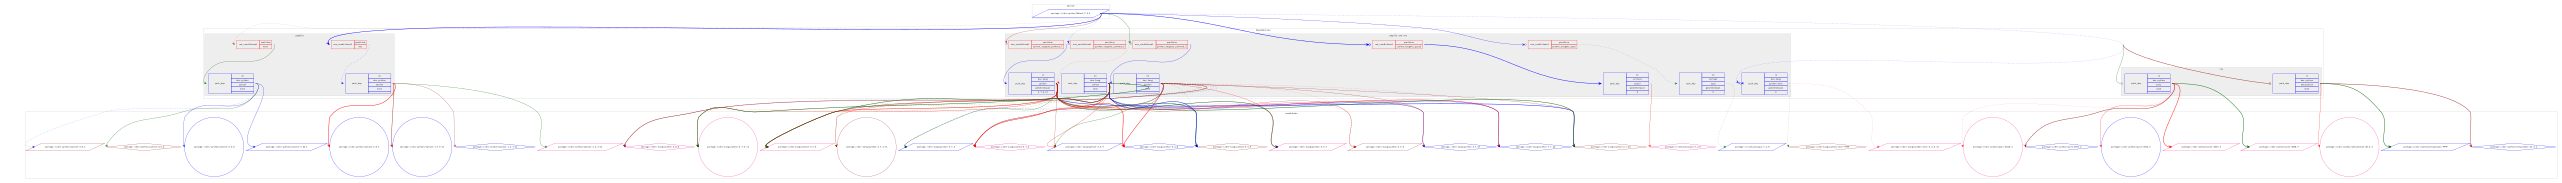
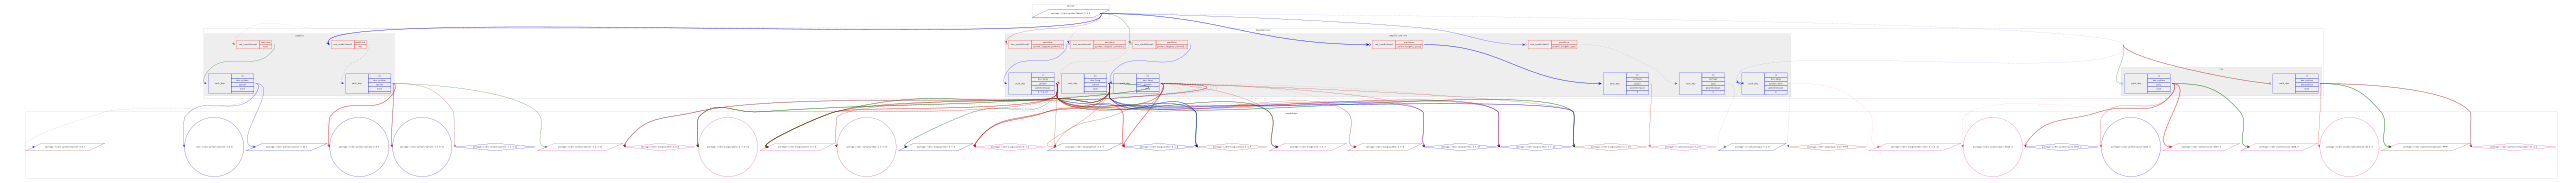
  digraph {
    compound=true
    concentrate=true
    fontname="IBM Plex Mono"
    fontsize=10
    newrank=true
    rankdir=TB
    ranksep=1.5
    node [color=blue fontname="IBM Plex Mono" fontsize=10 shape=none]
    edge [arrowhead=vee color=darkgreen fontname="IBM Plex Mono" headport=w style=solid tailport=e weight=100]
    n1 [label="portage://dev-python/Babel-2.5.3" shape=parallelogram width=4]
    n2 [label=<<TABLE BORDER="0" CELLBORDER="1" CELLSPACING="0" CELLPADDING="4" WIDTH="220"><TR><TD ROWSPAN="6" CELLPADDING="30">pack_dep</TD></TR><TR><TD WIDTH="110">no</TD></TR><TR><TD>dev-python</TD></TR><TR><TD>sphinx</TD></TR><TR><TD>none</TD></TR><TR><TD></TD></TR></TABLE>>]
    n3 [color=red label=<<TABLE BORDER="0" CELLBORDER="1" CELLSPACING="0" CELLPADDING="4"><TR><TD ROWSPAN="3" CELLPADDING="10">use_conditional</TD></TR><TR><TD>positive</TD></TR><TR><TD>doc</TD></TR></TABLE>>]
    n4 [label=<<TABLE BORDER="0" CELLBORDER="1" CELLSPACING="0" CELLPADDING="4" WIDTH="220"><TR><TD ROWSPAN="6" CELLPADDING="30">pack_dep</TD></TR><TR><TD WIDTH="110">no</TD></TR><TR><TD>dev-python</TD></TR><TR><TD>pytest</TD></TR><TR><TD>none</TD></TR><TR><TD></TD></TR></TABLE>>]
    n5 [color=red label=<<TABLE BORDER="0" CELLBORDER="1" CELLSPACING="0" CELLPADDING="4"><TR><TD ROWSPAN="3" CELLPADDING="10">use_conditional</TD></TR><TR><TD>positive</TD></TR><TR><TD>test</TD></TR></TABLE>>]
    n6 [label=<<TABLE BORDER="0" CELLBORDER="1" CELLSPACING="0" CELLPADDING="4" WIDTH="220"><TR><TD ROWSPAN="6" CELLPADDING="30">pack_dep</TD></TR><TR><TD WIDTH="110">no</TD></TR><TR><TD>virtual</TD></TR><TR><TD>pypy</TD></TR><TR><TD>greaterequal</TD></TR><TR><TD>5</TD></TR></TABLE>>]
    n7 [color=red label=<<TABLE BORDER="0" CELLBORDER="1" CELLSPACING="0" CELLPADDING="4"><TR><TD ROWSPAN="3" CELLPADDING="10">use_conditional</TD></TR><TR><TD>positive</TD></TR><TR><TD>python_targets_pypy</TD></TR></TABLE>>]
    n8 [label=<<TABLE BORDER="0" CELLBORDER="1" CELLSPACING="0" CELLPADDING="4" WIDTH="220"><TR><TD ROWSPAN="6" CELLPADDING="30">pack_dep</TD></TR><TR><TD WIDTH="110">no</TD></TR><TR><TD>virtual</TD></TR><TR><TD>pypy3</TD></TR><TR><TD>greaterequal</TD></TR><TR><TD>5</TD></TR></TABLE>>]
    n9 [color=red label=<<TABLE BORDER="0" CELLBORDER="1" CELLSPACING="0" CELLPADDING="4"><TR><TD ROWSPAN="3" CELLPADDING="10">use_conditional</TD></TR><TR><TD>positive</TD></TR><TR><TD>python_targets_pypy3</TD></TR></TABLE>>]
    n10 [label=<<TABLE BORDER="0" CELLBORDER="1" CELLSPACING="0" CELLPADDING="4" WIDTH="220"><TR><TD ROWSPAN="6" CELLPADDING="30">pack_dep</TD></TR><TR><TD WIDTH="110">no</TD></TR><TR><TD>dev-lang</TD></TR><TR><TD>python</TD></TR><TR><TD>greaterequal</TD></TR><TR><TD>2.7.5-r2</TD></TR></TABLE>>]
    n11 [color=red label=<<TABLE BORDER="0" CELLBORDER="1" CELLSPACING="0" CELLPADDING="4"><TR><TD ROWSPAN="3" CELLPADDING="10">use_conditional</TD></TR><TR><TD>positive</TD></TR><TR><TD>python_targets_python2_7</TD></TR></TABLE>>]
    n12 [label=<<TABLE BORDER="0" CELLBORDER="1" CELLSPACING="0" CELLPADDING="4" WIDTH="220"><TR><TD ROWSPAN="6" CELLPADDING="30">pack_dep</TD></TR><TR><TD WIDTH="110">no</TD></TR><TR><TD>dev-lang</TD></TR><TR><TD>python</TD></TR><TR><TD>none</TD></TR><TR><TD></TD></TR></TABLE>>]
    n13 [color=red label=<<TABLE BORDER="0" CELLBORDER="1" CELLSPACING="0" CELLPADDING="4"><TR><TD ROWSPAN="3" CELLPADDING="10">use_conditional</TD></TR><TR><TD>positive</TD></TR><TR><TD>python_targets_python3_5</TD></TR></TABLE>>]
    n14 [label=<<TABLE BORDER="0" CELLBORDER="1" CELLSPACING="0" CELLPADDING="4" WIDTH="220"><TR><TD ROWSPAN="6" CELLPADDING="30">pack_dep</TD></TR><TR><TD WIDTH="110">no</TD></TR><TR><TD>dev-lang</TD></TR><TR><TD>python</TD></TR><TR><TD>none</TD></TR><TR><TD></TD></TR></TABLE>>]
    n15 [color=red label=<<TABLE BORDER="0" CELLBORDER="1" CELLSPACING="0" CELLPADDING="4"><TR><TD ROWSPAN="3" CELLPADDING="10">use_conditional</TD></TR><TR><TD>positive</TD></TR><TR><TD>python_targets_python3_6</TD></TR></TABLE>>]
    n16 [label=<<TABLE BORDER="0" CELLBORDER="1" CELLSPACING="0" CELLPADDING="4" WIDTH="220"><TR><TD ROWSPAN="6" CELLPADDING="30">pack_dep</TD></TR><TR><TD WIDTH="110">no</TD></TR><TR><TD>dev-lang</TD></TR><TR><TD>python-exec</TD></TR><TR><TD>greaterequal</TD></TR><TR><TD>2</TD></TR></TABLE>>]
    n17 [label=<<TABLE BORDER="0" CELLBORDER="1" CELLSPACING="0" CELLPADDING="4" WIDTH="220"><TR><TD ROWSPAN="6" CELLPADDING="30">pack_dep</TD></TR><TR><TD WIDTH="110">no</TD></TR><TR><TD>dev-python</TD></TR><TR><TD>pytz</TD></TR><TR><TD>none</TD></TR><TR><TD></TD></TR></TABLE>>]
    n18 [label=<<TABLE BORDER="0" CELLBORDER="1" CELLSPACING="0" CELLPADDING="4" WIDTH="220"><TR><TD ROWSPAN="6" CELLPADDING="30">pack_dep</TD></TR><TR><TD WIDTH="110">no</TD></TR><TR><TD>dev-python</TD></TR><TR><TD>setuptools</TD></TR><TR><TD>none</TD></TR><TR><TD></TD></TR></TABLE>>]
    n19 [color=deeppink label="portage://dev-python/sphinx-1.2.2-r1" shape=parallelogram width=4]
    n20 [label="portage://dev-python/sphinx-1.2.3-r1" shape=diamond width=4]
    n21 [label="portage://dev-python/sphinx-1.7.5-r1" shape=circle width=4]
    n22 [label="portage://dev-python/sphinx-2.0.1" shape=circle width=4]
    n23 [label="portage://dev-python/pytest-3.10.1" shape=parallelogram width=4]
-   n24 [label="portage://dev-python/pytest-4.5.0" shape=circle width=4]
-   n25 [color=brown label="portage://dev-python/pytest-4.6.6" shape=diamond width=4]
+   n24 [label="pytz://dev-python/pytest-4.5.0" shape=circle width=4]
    n26 [color=brown label="portage://dev-python/pytest-5.0.1" shape=parallelogram width=4]
    n27 [label="portage://virtual/pypy-7.2.0" shape=parallelogram width=4]
    n28 [color=deeppink label="portage://virtual/pypy3-7.2.0" shape=diamond width=4]
    n29 [color=brown label="portage://dev-lang/python-2.7.15" shape=diamond width=4]
    n30 [label="portage://dev-lang/python-7.7.16" shape=diamond width=4]
    n31 [label="portage://dev-lang/python-2.7.17" shape=diamond width=4]
    n32 [color=brown label="portage://dev-lang/python-3.5.5" shape=parallelogram width=4]
-   n33 [color=deeppink label="portage://dev-lang/python-3.5.7" shape=parallelogram width=4]
+   n33 [color=deeppink label="portage://dev-lang/none-3.5.7" shape=parallelogram width=4]
    n34 [color=brown label="portage://dev-lang/python-3.5.9" shape=diamond width=4]
    n35 [label="portage://dev-lang/python-3.6.8" shape=diamond width=4]
    n36 [label="portage://dev-lang/python-3.6.9" shape=parallelogram width=4]
    n37 [color=deeppink label="portage://dev-lang/python-3.7.2" shape=diamond width=4]
    n38 [label="portage://dev-lang/python-3.7.3" shape=parallelogram width=4]
    n39 [color=brown label="portage://dev-lang/python-3.7.4-r1" shape=circle width=4]
    n40 [color=deeppink label="portage://dev-lang/python-3.7.5" shape=parallelogram width=4]
    n41 [color=deeppink label="portage://dev-lang/python-3.7.5-r1" shape=circle width=4]
    n42 [color=deeppink label="portage://dev-lang/python-3.8.0" shape=diamond width=4]
    n43 [color=deeppink label="portage://dev-lang/python-exec-2.4.6-r1" shape=parallelogram width=4]
-   n44 [color=brown label="portage://dev-lang/python-exec-9999" shape=diamond width=4]
+   n44 [color=brown label="portage://dev-lang/pypy-exec-9999" shape=diamond width=4]
    n45 [label="portage://dev-python/pytz-2016.3" shape=circle width=4]
    n46 [label="portage://dev-python/pytz-2017.2" shape=diamond width=4]
    n47 [color=deeppink label="portage://dev-python/pytz-2018.4" shape=circle width=4]
    n48 [color=deeppink label="portage://dev-python/pytz-2038.9" shape=parallelogram width=4]
    n49 [color=deeppink label="portage://dev-python/pytz-2019.3" shape=parallelogram width=4]
    n50 [color=deeppink label="portage://dev-python/setuptools-40.6.3" shape=circle width=4]
-   n51 [label="portage://dev-python/setuptools-41.5.1" shape=diamond width=4]
-   n52 [label="portage://dev-python/setuptools-9999" shape=parallelogram width=4]
+   n51 [color=deeppink label="portage://dev-python/setuptools-41.5.1" shape=diamond width=4]
+   n52 [color=brown label="portage://dev-python/setuptools-9999" shape=parallelogram width=4]
    subgraph cluster_1 {
      color=gray
      label=<<i>ebuild</i>>
      rank=same
      n1
    }
    subgraph cluster_2 {
      color=gray
      label=<<i>dependencies</i>>
      subgraph cluster_3 {
        color=gray
        fillcolor="#eeeeee"
        label=<<i>compile</i>>
        style=filled
        subgraph sub_4 {
          color=gray
          fillcolor="#eeeeee"
          label=<<i>compile</i>>
          style=filled
          n3
          subgraph sub_5 {
            color=gray
            fillcolor="#eeeeee"
            label=<<i>compile</i>>
            style=filled
            n2
          }
        }
        subgraph sub_6 {
          color=gray
          fillcolor="#eeeeee"
          label=<<i>compile</i>>
          style=filled
          n5
          subgraph sub_7 {
            color=gray
            fillcolor="#eeeeee"
            label=<<i>compile</i>>
            style=filled
            n4
          }
        }
      }
      subgraph cluster_8 {
        color=gray
        fillcolor="#eeeeee"
        label=<<i>compile and run</i>>
        style=filled
        subgraph sub_9 {
          color=gray
          fillcolor="#eeeeee"
          label=<<i>compile and run</i>>
          style=filled
          n7
          subgraph sub_10 {
            color=gray
            fillcolor="#eeeeee"
            label=<<i>compile and run</i>>
            style=filled
            n6
          }
        }
        subgraph sub_11 {
          color=gray
          fillcolor="#eeeeee"
          label=<<i>compile and run</i>>
          style=filled
          n9
          subgraph sub_12 {
            color=gray
            fillcolor="#eeeeee"
            label=<<i>compile and run</i>>
            style=filled
            n8
          }
        }
        subgraph sub_13 {
          color=gray
          fillcolor="#eeeeee"
          label=<<i>compile and run</i>>
          style=filled
          n11
          subgraph sub_14 {
            color=gray
            fillcolor="#eeeeee"
            label=<<i>compile and run</i>>
            style=filled
            n10
          }
        }
        subgraph sub_15 {
          color=gray
          fillcolor="#eeeeee"
          label=<<i>compile and run</i>>
          style=filled
          n13
          subgraph sub_16 {
            color=gray
            fillcolor="#eeeeee"
            label=<<i>compile and run</i>>
            style=filled
            n12
          }
        }
        subgraph sub_17 {
          color=gray
          fillcolor="#eeeeee"
          label=<<i>compile and run</i>>
          style=filled
          n15
          subgraph sub_18 {
            color=gray
            fillcolor="#eeeeee"
            label=<<i>compile and run</i>>
            style=filled
            n14
          }
        }
        subgraph sub_19 {
          color=gray
          fillcolor="#eeeeee"
          label=<<i>compile and run</i>>
          style=filled
          n16
        }
      }
      subgraph cluster_20 {
        color=gray
        fillcolor="#eeeeee"
        label=<<i>run</i>>
        style=filled
        subgraph sub_21 {
          color=gray
          fillcolor="#eeeeee"
          label=<<i>run</i>>
          style=filled
          n17
        }
        subgraph sub_22 {
          color=gray
          fillcolor="#eeeeee"
          label=<<i>run</i>>
          style=filled
          n18
        }
      }
    }
    subgraph cluster_23 {
      color=gray
      label=<<i>candidates</i>>
      rank=same
      subgraph sub_24 {
        color=black
        label=<<i>candidates</i>>
        nodesep=1
        rank=same
        n19
        n20
        n21
        n22
      }
      subgraph sub_25 {
        color=black
        label=<<i>candidates</i>>
        nodesep=1
        rank=same
        n23
        n24
-       n25
        n26
      }
      subgraph sub_26 {
        color=black
        label=<<i>candidates</i>>
        nodesep=1
        rank=same
        n27
      }
      subgraph sub_27 {
        color=black
        label=<<i>candidates</i>>
        nodesep=1
        rank=same
        n28
      }
      subgraph sub_28 {
        color=black
        label=<<i>candidates</i>>
        nodesep=1
        rank=same
        n29
        n30
        n31
        n32
        n33
        n34
        n35
        n36
        n37
        n38
        n39
        n40
        n41
        n42
      }
      subgraph sub_29 {
        color=black
        label=<<i>candidates</i>>
        nodesep=1
        rank=same
        n29
        n30
        n31
        n32
        n33
        n34
        n35
        n36
        n37
        n38
        n39
        n40
        n41
        n42
      }
      subgraph sub_30 {
        color=black
        label=<<i>candidates</i>>
        nodesep=1
        rank=same
        n29
        n30
        n31
        n32
        n33
        n34
        n35
        n36
        n37
        n38
        n39
        n40
        n41
        n42
      }
      subgraph sub_31 {
        color=black
        label=<<i>candidates</i>>
        nodesep=1
        rank=same
        n43
        n44
      }
      subgraph sub_32 {
        color=black
        label=<<i>candidates</i>>
        nodesep=1
        rank=same
        n45
        n46
        n47
        n48
        n49
      }
      subgraph sub_33 {
        color=black
        label=<<i>candidates</i>>
        nodesep=1
        rank=same
        n50
        n51
        n52
      }
    }
    n1 -> n3 [color=blue style=bold weight=20]
    n1 -> n5 [color=brown style=dotted weight=20]
    n1 -> n7 [arrowhead=odotvee color=blue weight=20]
    n1 -> n9 [arrowhead=odotvee color=blue style=bold weight=20]
    n1 -> n11 [arrowhead=odotvee color=brown weight=20]
    n1 -> n13 [arrowhead=odotvee weight=20]
    n1 -> n15 [arrowhead=odotvee color=blue style=dotted weight=20]
    n1 -> n16 [arrowhead=odotvee color=blue style=dotted weight=20]
    n1 -> n17 [arrowhead=odot weight=20]
    n1 -> n18 [arrowhead=odot color=brown style=bold weight=20]
    n2 -> n19
    n2 -> n20 [color=brown]
    n2 -> n21 [color=brown style=bold]
    n2 -> n22 [color=red style=bold]
    n3 -> n2 [color=blue style=dotted weight=20]
    n4 -> n23 [color=blue]
    n4 -> n24 [color=blue]
-   n4 -> n25
    n4 -> n26 [color=blue style=dotted]
    n5 -> n4 [weight=20]
    n6 -> n27 [style=dotted]
    n7 -> n6 [style=dotted weight=20]
    n8 -> n28 [color=red]
    n9 -> n8 [color=blue style=bold weight=20]
    n10 -> n29 [color=blue style=bold]
    n10 -> n30 [color=red style=bold]
    n10 -> n31 [color=red]
    n10 -> n32 [color=red style=dotted]
    n10 -> n33 [style=bold]
    n10 -> n34 [style=bold]
    n10 -> n35 [color=red style=bold]
    n10 -> n36 [color=brown]
    n10 -> n37 [color=brown style=dotted]
    n10 -> n38
    n10 -> n39 [style=dotted]
    n10 -> n40 [color=red style=bold]
    n10 -> n41 [color=red]
    n10 -> n42 [color=red style=dotted]
    n11 -> n10 [color=blue weight=20]
    n12 -> n29 [color=brown]
    n12 -> n30 [color=brown style=dotted]
    n12 -> n31 [color=brown]
    n12 -> n32 [color=red style=dotted]
    n12 -> n33 [color=red]
    n12 -> n34 [style=dotted]
    n12 -> n35 [color=red style=bold]
    n12 -> n36
    n12 -> n37 [color=brown style=bold]
    n12 -> n38 [color=blue style=dotted]
    n12 -> n39 [style=dotted]
    n12 -> n40 [color=brown style=bold]
    n12 -> n41 [style=dotted]
    n12 -> n42 [color=blue style=dotted]
    n13 -> n12 [color=blue weight=20]
    n14 -> n29 [style=bold]
    n14 -> n30 [color=blue]
    n14 -> n31 [color=blue]
    n14 -> n32 [color=brown]
    n14 -> n33 [color=blue style=dotted]
    n14 -> n34 [color=blue style=bold]
    n14 -> n35 [color=red style=dotted]
    n14 -> n36 [color=red]
    n14 -> n37 [color=red style=bold]
    n14 -> n38 [style=dotted]
    n14 -> n39 [color=red]
    n14 -> n40 [style=bold]
    n14 -> n41 [style=bold]
    n14 -> n42 [color=brown style=bold]
    n15 -> n14 [color=red style=dotted weight=20]
    n16 -> n43 [color=red style=dotted]
    n16 -> n44 [style=dotted]
    n17 -> n45 [color=red]
    n17 -> n46 [color=brown style=bold]
    n17 -> n47 [color=red style=dotted]
    n17 -> n48 [style=bold]
    n17 -> n49 [color=red style=bold]
    n18 -> n50 [color=red]
    n18 -> n51 [color=brown style=bold]
    n18 -> n52 [style=bold]
  }
